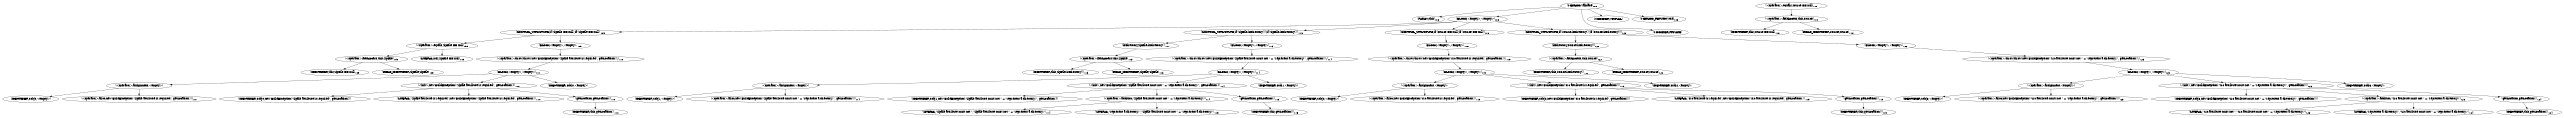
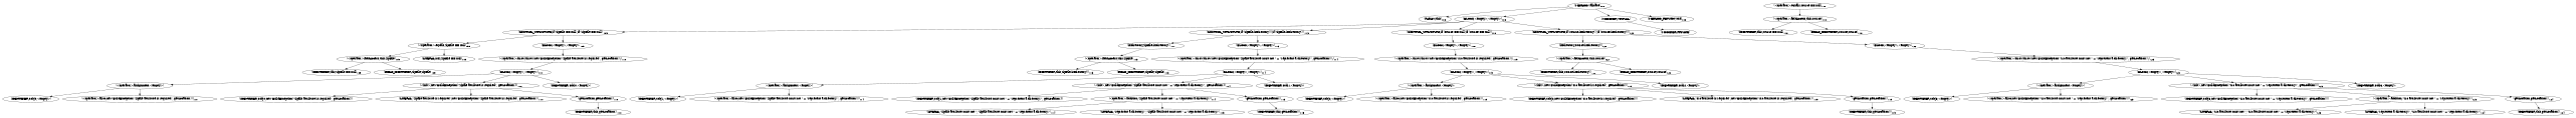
  digraph {
    n1 [label=<(METHOD,validate)<SUB>108</SUB>>]
    n2 [label=<(PARAM,this)<SUB>108</SUB>>]
    n3 [label=<(BLOCK,&lt;empty&gt;,&lt;empty&gt;)<SUB>108</SUB>>]
    n4 [label=<(MODIFIER,PRIVATE)>]
    n5 [label=<(MODIFIER,VIRTUAL)>]
    n6 [label=<(METHOD_RETURN,void)<SUB>108</SUB>>]
    n7 [label=<(CONTROL_STRUCTURE,if (zipFile == null),if (zipFile == null))<SUB>109</SUB>>]
    n8 [label=<(CONTROL_STRUCTURE,if (zipFile.isDirectory()),if (zipFile.isDirectory()))<SUB>113</SUB>>]
    n9 [label=<(CONTROL_STRUCTURE,if (source == null),if (source == null))<SUB>118</SUB>>]
    n10 [label=<(CONTROL_STRUCTURE,if (source.isDirectory()),if (source.isDirectory()))<SUB>122</SUB>>]
    n11 [label=<(&lt;operator&gt;.equals,zipFile == null)<SUB>159</SUB>>]
    n12 [label=<(BLOCK,&lt;empty&gt;,&lt;empty&gt;)<SUB>109</SUB>>]
    n13 [label=<(isDirectory,zipFile.isDirectory())<SUB>117</SUB>>]
    n14 [label=<(BLOCK,&lt;empty&gt;,&lt;empty&gt;)<SUB>113</SUB>>]
    n15 [label=<(BLOCK,&lt;empty&gt;,&lt;empty&gt;)<SUB>118</SUB>>]
    n16 [label=<(isDirectory,source.isDirectory())<SUB>122</SUB>>]
    n17 [label=<(BLOCK,&lt;empty&gt;,&lt;empty&gt;)<SUB>122</SUB>>]
    n18 [label=<(&lt;operator&gt;.fieldAccess,this.zipFile)<SUB>109</SUB>>]
    n19 [label=<(LITERAL,null,zipFile == null)<SUB>109</SUB>>]
    n20 [label=<(&lt;operator&gt;.throw,throw new BuildException(&quot;zipfile attribute is required&quot;, getLocation());)<SUB>110</SUB>>]
    n21 [label=<(IDENTIFIER,this,zipFile == null)<SUB>109</SUB>>]
    n22 [label=<(FIELD_IDENTIFIER,zipFile,zipFile)<SUB>109</SUB>>]
    n23 [label=<(BLOCK,&lt;empty&gt;,&lt;empty&gt;)<SUB>110</SUB>>]
    n24 [label=<(&lt;operator&gt;.assignment,&lt;empty&gt;)>]
    n25 [label=<(&lt;init&gt;,new BuildException(&quot;zipfile attribute is required&quot;, getLocation()))<SUB>110</SUB>>]
    n26 [label=<(IDENTIFIER,$obj0,&lt;empty&gt;)>]
    n27 [label=<(IDENTIFIER,$obj0,&lt;empty&gt;)>]
    n28 [label=<(&lt;operator&gt;.alloc,new BuildException(&quot;zipfile attribute is required&quot;, getLocation()))<SUB>110</SUB>>]
    n29 [label=<(IDENTIFIER,$obj0,new BuildException(&quot;zipfile attribute is required&quot;, getLocation()))>]
    n30 [label=<(LITERAL,&quot;zipfile attribute is required&quot;,new BuildException(&quot;zipfile attribute is required&quot;, getLocation()))<SUB>110</SUB>>]
    n31 [label=<(getLocation,getLocation())<SUB>110</SUB>>]
    n32 [label=<(IDENTIFIER,this,getLocation())<SUB>110</SUB>>]
    n33 [label=<(&lt;operator&gt;.fieldAccess,this.zipFile)<SUB>113</SUB>>]
    n34 [label=<(&lt;operator&gt;.throw,throw new BuildException(&quot;zipfile attribute must not &quot; + &quot;represent a directory!&quot;, getLocation());)<SUB>114</SUB>>]
    n35 [label=<(IDENTIFIER,this,zipFile.isDirectory())<SUB>113</SUB>>]
    n36 [label=<(FIELD_IDENTIFIER,zipFile,zipFile)<SUB>113</SUB>>]
    n37 [label=<(BLOCK,&lt;empty&gt;,&lt;empty&gt;)<SUB>114</SUB>>]
    n38 [label=<(&lt;operator&gt;.assignment,&lt;empty&gt;)>]
    n39 [label=<(&lt;init&gt;,new BuildException(&quot;zipfile attribute must not &quot; + &quot;represent a directory!&quot;, getLocation()))<SUB>114</SUB>>]
    n40 [label=<(IDENTIFIER,$obj1,&lt;empty&gt;)>]
    n41 [label=<(IDENTIFIER,$obj1,&lt;empty&gt;)>]
    n42 [label=<(&lt;operator&gt;.alloc,new BuildException(&quot;zipfile attribute must not &quot; + &quot;represent a directory!&quot;, getLocation()))<SUB>114</SUB>>]
    n43 [label=<(IDENTIFIER,$obj1,new BuildException(&quot;zipfile attribute must not &quot; + &quot;represent a directory!&quot;, getLocation()))>]
    n44 [label=<(&lt;operator&gt;.addition,&quot;zipfile attribute must not &quot; + &quot;represent a directory!&quot;)<SUB>114</SUB>>]
    n45 [label=<(getLocation,getLocation())<SUB>115</SUB>>]
    n46 [label=<(LITERAL,&quot;zipfile attribute must not &quot;,&quot;zipfile attribute must not &quot; + &quot;represent a directory!&quot;)<SUB>114</SUB>>]
    n47 [label=<(LITERAL,&quot;represent a directory!&quot;,&quot;zipfile attribute must not &quot; + &quot;represent a directory!&quot;)<SUB>115</SUB>>]
    n48 [label=<(IDENTIFIER,this,getLocation())<SUB>115</SUB>>]
    n49 [label=<(&lt;operator&gt;.equals,source == null)<SUB>118</SUB>>]
    n50 [label=<(&lt;operator&gt;.fieldAccess,this.source)<SUB>118</SUB>>]
    n51 [label=<(&lt;operator&gt;.throw,throw new BuildException(&quot;src attribute is required&quot;, getLocation());)<SUB>119</SUB>>]
    n52 [label=<(IDENTIFIER,this,source == null)<SUB>118</SUB>>]
    n53 [label=<(FIELD_IDENTIFIER,source,source)<SUB>118</SUB>>]
    n54 [label=<(BLOCK,&lt;empty&gt;,&lt;empty&gt;)<SUB>119</SUB>>]
    n55 [label=<(&lt;operator&gt;.assignment,&lt;empty&gt;)>]
    n56 [label=<(&lt;init&gt;,new BuildException(&quot;src attribute is required&quot;, getLocation()))<SUB>119</SUB>>]
    n57 [label=<(IDENTIFIER,$obj2,&lt;empty&gt;)>]
    n58 [label=<(IDENTIFIER,$obj2,&lt;empty&gt;)>]
    n59 [label=<(&lt;operator&gt;.alloc,new BuildException(&quot;src attribute is required&quot;, getLocation()))<SUB>119</SUB>>]
    n60 [label=<(IDENTIFIER,$obj2,new BuildException(&quot;src attribute is required&quot;, getLocation()))>]
    n61 [label=<(LITERAL,&quot;src attribute is required&quot;,new BuildException(&quot;src attribute is required&quot;, getLocation()))<SUB>119</SUB>>]
    n62 [label=<(getLocation,getLocation())<SUB>119</SUB>>]
    n63 [label=<(IDENTIFIER,this,getLocation())<SUB>119</SUB>>]
    n64 [label=<(&lt;operator&gt;.fieldAccess,this.source)<SUB>122</SUB>>]
    n65 [label=<(&lt;operator&gt;.throw,throw new BuildException(&quot;Src attribute must not &quot; + &quot;represent a directory!&quot;, getLocation());)<SUB>123</SUB>>]
    n66 [label=<(IDENTIFIER,this,source.isDirectory())<SUB>122</SUB>>]
    n67 [label=<(FIELD_IDENTIFIER,source,source)<SUB>122</SUB>>]
    n68 [label=<(BLOCK,&lt;empty&gt;,&lt;empty&gt;)<SUB>123</SUB>>]
    n69 [label=<(&lt;operator&gt;.assignment,&lt;empty&gt;)>]
    n70 [label=<(&lt;init&gt;,new BuildException(&quot;Src attribute must not &quot; + &quot;represent a directory!&quot;, getLocation()))<SUB>123</SUB>>]
    n71 [label=<(IDENTIFIER,$obj3,&lt;empty&gt;)>]
    n72 [label=<(IDENTIFIER,$obj3,&lt;empty&gt;)>]
    n73 [label=<(&lt;operator&gt;.alloc,new BuildException(&quot;Src attribute must not &quot; + &quot;represent a directory!&quot;, getLocation()))<SUB>123</SUB>>]
    n74 [label=<(IDENTIFIER,$obj3,new BuildException(&quot;Src attribute must not &quot; + &quot;represent a directory!&quot;, getLocation()))>]
    n75 [label=<(&lt;operator&gt;.addition,&quot;Src attribute must not &quot; + &quot;represent a directory!&quot;)<SUB>123</SUB>>]
    n76 [label=<(getLocation,getLocation())<SUB>124</SUB>>]
    n77 [label=<(LITERAL,&quot;Src attribute must not &quot;,&quot;Src attribute must not &quot; + &quot;represent a directory!&quot;)<SUB>123</SUB>>]
    n78 [label=<(LITERAL,&quot;represent a directory!&quot;,&quot;Src attribute must not &quot; + &quot;represent a directory!&quot;)<SUB>124</SUB>>]
    n79 [label=<(IDENTIFIER,this,getLocation())<SUB>124</SUB>>]
    n1 -> n2
    n1 -> n3
-   n1 -> n4
+   n5 -> n4
    n1 -> n5
    n1 -> n6
    n3 -> n7
    n3 -> n8
    n3 -> n9
    n3 -> n10
    n7 -> n11
    n7 -> n12
    n8 -> n13
    n8 -> n14
    n9 -> n15
    n10 -> n16
    n10 -> n17
    n11 -> n18
    n11 -> n19
    n12 -> n20
    n13 -> n33
    n14 -> n34
    n15 -> n51
    n16 -> n64
    n17 -> n65
    n18 -> n21
    n18 -> n22
    n20 -> n23
    n23 -> n24
    n23 -> n25
    n23 -> n26
    n24 -> n27
    n24 -> n28
    n25 -> n29
    n25 -> n30
    n25 -> n31
    n31 -> n32
    n33 -> n35
    n33 -> n36
    n34 -> n37
    n37 -> n38
    n37 -> n39
    n37 -> n40
    n38 -> n41
    n38 -> n42
    n39 -> n43
    n39 -> n44
    n39 -> n45
    n44 -> n46
    n44 -> n47
    n45 -> n48
    n49 -> n50
    n50 -> n52
    n50 -> n53
    n51 -> n54
    n54 -> n55
    n54 -> n56
    n54 -> n57
    n55 -> n58
    n55 -> n59
    n56 -> n60
    n56 -> n61
    n56 -> n62
    n62 -> n63
    n64 -> n66
    n64 -> n67
    n65 -> n68
    n68 -> n69
    n68 -> n70
    n68 -> n71
    n69 -> n72
    n69 -> n73
    n70 -> n74
    n70 -> n75
    n70 -> n76
    n75 -> n77
    n75 -> n78
    n76 -> n79
  }
